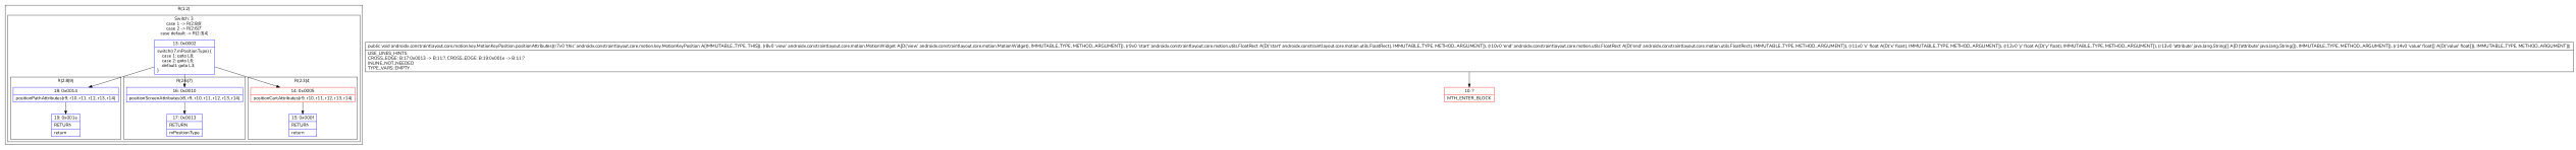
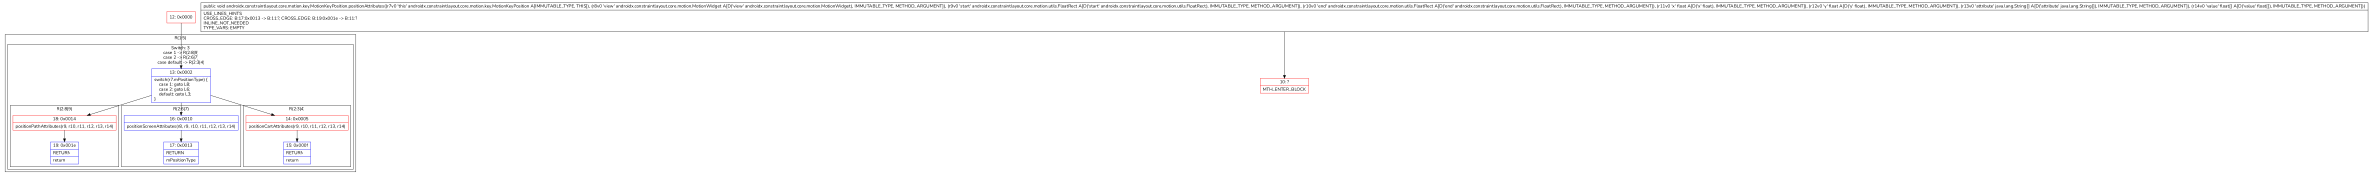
  digraph {
    fontname=Nunito
    node [color=blue fontname=Nunito shape=record]
    edge [fontname=Nunito]
-   n1 [label="{18\:\ 0x0014|positionPathAttributes(r9, r10, r11, r12, r13, r14)\l}"]
+   n1 [color=red label="{18\:\ 0x0014|positionPathAttributes(r9, r10, r11, r12, r13, r14)\l}"]
    n2 [label="{19\:\ 0x001e|RETURN\l|return\l}"]
    n3 [label="{16\:\ 0x0010|positionScreenAttributes(r8, r9, r10, r11, r12, r13, r14)\l}"]
    n4 [label="{17\:\ 0x0013|RETURN\l|mPositionType\l}"]
    n5 [color=red label="{14\:\ 0x0005|positionCartAttributes(r9, r10, r11, r12, r13, r14)\l}"]
    n6 [label="{15\:\ 0x000f|RETURN\l|return\l}"]
    n7 [label="{13\:\ 0x0002|switch(r7.mPositionType) \{\l    case 1: goto L8;\l    case 2: goto L6;\l    default: goto L3;\l\}\l}"]
    n8 [color=red label="{10\:\ ?|MTH_ENTER_BLOCK\l}"]
+   n9 [color=red label="{12\:\ 0x0000}"]
    n10 [label="{public void androidx.constraintlayout.core.motion.key.MotionKeyPosition.positionAttributes((r7v0 'this' androidx.constraintlayout.core.motion.key.MotionKeyPosition A[IMMUTABLE_TYPE, THIS]), (r8v0 'view' androidx.constraintlayout.core.motion.MotionWidget A[D('view' androidx.constraintlayout.core.motion.MotionWidget), IMMUTABLE_TYPE, METHOD_ARGUMENT]), (r9v0 'start' androidx.constraintlayout.core.motion.utils.FloatRect A[D('start' androidx.constraintlayout.core.motion.utils.FloatRect), IMMUTABLE_TYPE, METHOD_ARGUMENT]), (r10v0 'end' androidx.constraintlayout.core.motion.utils.FloatRect A[D('end' androidx.constraintlayout.core.motion.utils.FloatRect), IMMUTABLE_TYPE, METHOD_ARGUMENT]), (r11v0 'x' float A[D('x' float), IMMUTABLE_TYPE, METHOD_ARGUMENT]), (r12v0 'y' float A[D('y' float), IMMUTABLE_TYPE, METHOD_ARGUMENT]), (r13v0 'attribute' java.lang.String[] A[D('attribute' java.lang.String[]), IMMUTABLE_TYPE, METHOD_ARGUMENT]), (r14v0 'value' float[] A[D('value' float[]), IMMUTABLE_TYPE, METHOD_ARGUMENT]))  | USE_LINES_HINTS\lCROSS_EDGE: B:17:0x0013 \-\> B:11:?, CROSS_EDGE: B:19:0x001e \-\> B:11:?\lINLINE_NOT_NEEDED\lTYPE_VARS: EMPTY\l}" color=""]
    subgraph cluster_1 {
-     label="R(1:2)"
+     label="R(1:5)"
      subgraph cluster_2 {
        label="Switch: 3\n case 1 -> R(2:8|9)\n case 2 -> R(2:6|7)\n case default -> R(2:3|4)"
        n7
        subgraph cluster_3 {
          label="R(2:8|9)"
          n1
          n2
        }
        subgraph cluster_4 {
          label="R(2:6|7)"
          n3
          n4
        }
        subgraph cluster_5 {
          label="R(2:3|4)"
          n5
          n6
        }
      }
    }
    n1 -> n2
    n3 -> n4
    n5 -> n6
    n7 -> n1
    n7 -> n3
    n7 -> n5
+   n9 -> n7
    n10 -> n8
  }
